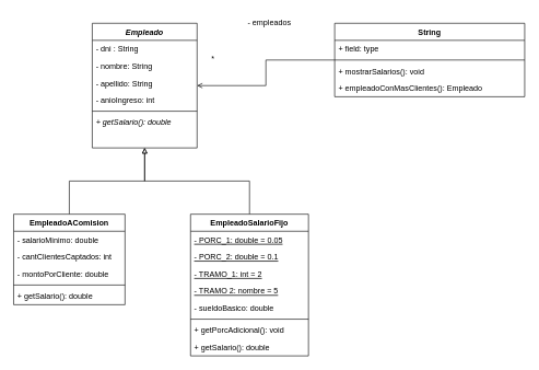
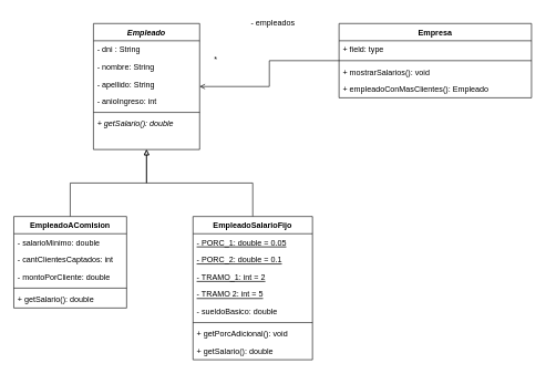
  <mxCell id="0" />
  <mxCell id="1" parent="0" />
  <mxCell id="2" value="Empleado" style="swimlane;fontStyle=3;align=center;verticalAlign=top;childLayout=stackLayout;horizontal=1;startSize=26;horizontalStack=0;resizeParent=1;resizeParentMax=0;resizeLast=0;collapsible=1;marginBottom=0;" vertex="1" parent="1"><mxGeometry x="140" y="35" width="160" height="190" as="geometry" /></mxCell>
  <mxCell id="3" value="- dni : String" style="text;strokeColor=none;fillColor=none;align=left;verticalAlign=top;spacingLeft=4;spacingRight=4;overflow=hidden;rotatable=0;points=[[0,0.5],[1,0.5]];portConstraint=eastwest;" vertex="1" parent="2"><mxGeometry y="26" width="160" height="26" as="geometry" /></mxCell>
  <mxCell id="4" value="- nombre: String" style="text;strokeColor=none;fillColor=none;align=left;verticalAlign=top;spacingLeft=4;spacingRight=4;overflow=hidden;rotatable=0;points=[[0,0.5],[1,0.5]];portConstraint=eastwest;" vertex="1" parent="2"><mxGeometry y="52" width="160" height="26" as="geometry" /></mxCell>
  <mxCell id="5" value="- apellido: String" style="text;strokeColor=none;fillColor=none;align=left;verticalAlign=top;spacingLeft=4;spacingRight=4;overflow=hidden;rotatable=0;points=[[0,0.5],[1,0.5]];portConstraint=eastwest;" vertex="1" parent="2"><mxGeometry y="78" width="160" height="26" as="geometry" /></mxCell>
  <mxCell id="6" value="- anioIngreso: int" style="text;strokeColor=none;fillColor=none;align=left;verticalAlign=top;spacingLeft=4;spacingRight=4;overflow=hidden;rotatable=0;points=[[0,0.5],[1,0.5]];portConstraint=eastwest;" vertex="1" parent="2"><mxGeometry y="104" width="160" height="26" as="geometry" /></mxCell>
  <mxCell id="7" value="" style="line;strokeWidth=1;fillColor=none;align=left;verticalAlign=middle;spacingTop=-1;spacingLeft=3;spacingRight=3;rotatable=0;labelPosition=right;points=[];portConstraint=eastwest;strokeColor=inherit;" vertex="1" parent="2"><mxGeometry y="130" width="160" height="8" as="geometry" /></mxCell>
  <mxCell id="8" value="+ getSalario(): double" style="text;strokeColor=none;fillColor=none;align=left;verticalAlign=top;spacingLeft=4;spacingRight=4;overflow=hidden;rotatable=0;points=[[0,0.5],[1,0.5]];portConstraint=eastwest;fontStyle=2" vertex="1" parent="2"><mxGeometry y="138" width="160" height="26" as="geometry" /></mxCell>
  <mxCell id="9" style="text;strokeColor=none;fillColor=none;align=left;verticalAlign=top;spacingLeft=4;spacingRight=4;overflow=hidden;rotatable=0;points=[[0,0.5],[1,0.5]];portConstraint=eastwest;" vertex="1" parent="2"><mxGeometry y="164" width="160" height="26" as="geometry" /></mxCell>
  <mxCell id="10" style="edgeStyle=orthogonalEdgeStyle;rounded=0;orthogonalLoop=1;jettySize=auto;html=1;endArrow=block;endFill=0;" edge="1" parent="1" source="11" target="2"><mxGeometry relative="1" as="geometry" /></mxCell>
  <mxCell id="11" value="EmpleadoAComision" style="swimlane;fontStyle=1;align=center;verticalAlign=top;childLayout=stackLayout;horizontal=1;startSize=26;horizontalStack=0;resizeParent=1;resizeParentMax=0;resizeLast=0;collapsible=1;marginBottom=0;" vertex="1" parent="1"><mxGeometry x="20" y="326" width="170" height="138" as="geometry" /></mxCell>
  <mxCell id="12" value="- salarioMinimo: double" style="text;strokeColor=none;fillColor=none;align=left;verticalAlign=top;spacingLeft=4;spacingRight=4;overflow=hidden;rotatable=0;points=[[0,0.5],[1,0.5]];portConstraint=eastwest;" vertex="1" parent="11"><mxGeometry y="26" width="170" height="26" as="geometry" /></mxCell>
  <mxCell id="13" value="- cantClientesCaptados: int" style="text;strokeColor=none;fillColor=none;align=left;verticalAlign=top;spacingLeft=4;spacingRight=4;overflow=hidden;rotatable=0;points=[[0,0.5],[1,0.5]];portConstraint=eastwest;" vertex="1" parent="11"><mxGeometry y="52" width="170" height="26" as="geometry" /></mxCell>
  <mxCell id="14" value="- montoPorCliente: double" style="text;strokeColor=none;fillColor=none;align=left;verticalAlign=top;spacingLeft=4;spacingRight=4;overflow=hidden;rotatable=0;points=[[0,0.5],[1,0.5]];portConstraint=eastwest;" vertex="1" parent="11"><mxGeometry y="78" width="170" height="26" as="geometry" /></mxCell>
  <mxCell id="15" value="" style="line;strokeWidth=1;fillColor=none;align=left;verticalAlign=middle;spacingTop=-1;spacingLeft=3;spacingRight=3;rotatable=0;labelPosition=right;points=[];portConstraint=eastwest;strokeColor=inherit;" vertex="1" parent="11"><mxGeometry y="104" width="170" height="8" as="geometry" /></mxCell>
  <mxCell id="16" value="+ getSalario(): double" style="text;strokeColor=none;fillColor=none;align=left;verticalAlign=top;spacingLeft=4;spacingRight=4;overflow=hidden;rotatable=0;points=[[0,0.5],[1,0.5]];portConstraint=eastwest;" vertex="1" parent="11"><mxGeometry y="112" width="170" height="26" as="geometry" /></mxCell>
  <mxCell id="17" style="edgeStyle=orthogonalEdgeStyle;rounded=0;orthogonalLoop=1;jettySize=auto;html=1;endArrow=block;endFill=0;" edge="1" parent="1" source="18" target="2"><mxGeometry relative="1" as="geometry" /></mxCell>
  <mxCell id="18" value="EmpleadoSalarioFijo" style="swimlane;fontStyle=1;align=center;verticalAlign=top;childLayout=stackLayout;horizontal=1;startSize=26;horizontalStack=0;resizeParent=1;resizeParentMax=0;resizeLast=0;collapsible=1;marginBottom=0;" vertex="1" parent="1"><mxGeometry x="290" y="326" width="180" height="216" as="geometry" /></mxCell>
  <mxCell id="19" value="- PORC_1: double = 0.05" style="text;strokeColor=none;fillColor=none;align=left;verticalAlign=top;spacingLeft=4;spacingRight=4;overflow=hidden;rotatable=0;points=[[0,0.5],[1,0.5]];portConstraint=eastwest;fontStyle=4" vertex="1" parent="18"><mxGeometry y="26" width="180" height="26" as="geometry" /></mxCell>
  <mxCell id="20" value="- PORC_2: double = 0.1" style="text;strokeColor=none;fillColor=none;align=left;verticalAlign=top;spacingLeft=4;spacingRight=4;overflow=hidden;rotatable=0;points=[[0,0.5],[1,0.5]];portConstraint=eastwest;fontStyle=4" vertex="1" parent="18"><mxGeometry y="52" width="180" height="26" as="geometry" /></mxCell>
  <mxCell id="21" value="- TRAMO_1: int = 2" style="text;strokeColor=none;fillColor=none;align=left;verticalAlign=top;spacingLeft=4;spacingRight=4;overflow=hidden;rotatable=0;points=[[0,0.5],[1,0.5]];portConstraint=eastwest;fontStyle=4" vertex="1" parent="18"><mxGeometry y="78" width="180" height="26" as="geometry" /></mxCell>
- <mxCell id="22" value="- TRAMO 2: nombre = 5" style="text;strokeColor=none;fillColor=none;align=left;verticalAlign=top;spacingLeft=4;spacingRight=4;overflow=hidden;rotatable=0;points=[[0,0.5],[1,0.5]];portConstraint=eastwest;fontStyle=4" vertex="1" parent="18"><mxGeometry y="104" width="180" height="26" as="geometry" /></mxCell>
+ <mxCell id="22" value="- TRAMO 2: int = 5" style="text;strokeColor=none;fillColor=none;align=left;verticalAlign=top;spacingLeft=4;spacingRight=4;overflow=hidden;rotatable=0;points=[[0,0.5],[1,0.5]];portConstraint=eastwest;fontStyle=4" vertex="1" parent="18"><mxGeometry y="104" width="180" height="26" as="geometry" /></mxCell>
  <mxCell id="23" value="- sueldoBasico: double" style="text;strokeColor=none;fillColor=none;align=left;verticalAlign=top;spacingLeft=4;spacingRight=4;overflow=hidden;rotatable=0;points=[[0,0.5],[1,0.5]];portConstraint=eastwest;" vertex="1" parent="18"><mxGeometry y="130" width="180" height="26" as="geometry" /></mxCell>
  <mxCell id="24" value="" style="line;strokeWidth=1;fillColor=none;align=left;verticalAlign=middle;spacingTop=-1;spacingLeft=3;spacingRight=3;rotatable=0;labelPosition=right;points=[];portConstraint=eastwest;strokeColor=inherit;" vertex="1" parent="18"><mxGeometry y="156" width="180" height="8" as="geometry" /></mxCell>
  <mxCell id="25" value="+ getPorcAdicional(): void" style="text;strokeColor=none;fillColor=none;align=left;verticalAlign=top;spacingLeft=4;spacingRight=4;overflow=hidden;rotatable=0;points=[[0,0.5],[1,0.5]];portConstraint=eastwest;" vertex="1" parent="18"><mxGeometry y="164" width="180" height="26" as="geometry" /></mxCell>
  <mxCell id="26" value="+ getSalario(): double" style="text;strokeColor=none;fillColor=none;align=left;verticalAlign=top;spacingLeft=4;spacingRight=4;overflow=hidden;rotatable=0;points=[[0,0.5],[1,0.5]];portConstraint=eastwest;" vertex="1" parent="18"><mxGeometry y="190" width="180" height="26" as="geometry" /></mxCell>
  <mxCell id="27" value="" style="edgeStyle=orthogonalEdgeStyle;rounded=0;orthogonalLoop=1;jettySize=auto;html=1;endArrow=open;endFill=0;" edge="1" parent="1" source="28" target="2"><mxGeometry relative="1" as="geometry" /></mxCell>
- <mxCell id="28" value="String" style="swimlane;fontStyle=1;align=center;verticalAlign=top;childLayout=stackLayout;horizontal=1;startSize=26;horizontalStack=0;resizeParent=1;resizeParentMax=0;resizeLast=0;collapsible=1;marginBottom=0;" vertex="1" parent="1"><mxGeometry x="510" y="35" width="290" height="112" as="geometry" /></mxCell>
+ <mxCell id="28" value="Empresa" style="swimlane;fontStyle=1;align=center;verticalAlign=top;childLayout=stackLayout;horizontal=1;startSize=26;horizontalStack=0;resizeParent=1;resizeParentMax=0;resizeLast=0;collapsible=1;marginBottom=0;" vertex="1" parent="1"><mxGeometry x="510" y="35" width="290" height="112" as="geometry" /></mxCell>
  <mxCell id="29" value="+ field: type" style="text;strokeColor=none;fillColor=none;align=left;verticalAlign=top;spacingLeft=4;spacingRight=4;overflow=hidden;rotatable=0;points=[[0,0.5],[1,0.5]];portConstraint=eastwest;" vertex="1" parent="28"><mxGeometry y="26" width="290" height="26" as="geometry" /></mxCell>
  <mxCell id="30" value="" style="line;strokeWidth=1;fillColor=none;align=left;verticalAlign=middle;spacingTop=-1;spacingLeft=3;spacingRight=3;rotatable=0;labelPosition=right;points=[];portConstraint=eastwest;strokeColor=inherit;" vertex="1" parent="28"><mxGeometry y="52" width="290" height="8" as="geometry" /></mxCell>
  <mxCell id="31" value="+ mostrarSalarios(): void" style="text;strokeColor=none;fillColor=none;align=left;verticalAlign=top;spacingLeft=4;spacingRight=4;overflow=hidden;rotatable=0;points=[[0,0.5],[1,0.5]];portConstraint=eastwest;" vertex="1" parent="28"><mxGeometry y="60" width="290" height="26" as="geometry" /></mxCell>
  <mxCell id="32" value="+ empleadoConMasClientes(): Empleado" style="text;strokeColor=none;fillColor=none;align=left;verticalAlign=top;spacingLeft=4;spacingRight=4;overflow=hidden;rotatable=0;points=[[0,0.5],[1,0.5]];portConstraint=eastwest;" vertex="1" parent="28"><mxGeometry y="86" width="290" height="26" as="geometry" /></mxCell>
  <mxCell id="33" value="- empleados" style="text;html=1;align=center;verticalAlign=middle;resizable=0;points=[];autosize=1;strokeColor=none;fillColor=none;" vertex="1" parent="1"><mxGeometry x="365" y="20" width="90" height="30" as="geometry" /></mxCell>
  <mxCell id="34" value="*" style="text;html=1;align=center;verticalAlign=middle;resizable=0;points=[];autosize=1;strokeColor=none;fillColor=none;" vertex="1" parent="1"><mxGeometry x="309" y="75" width="30" height="30" as="geometry" /></mxCell>
